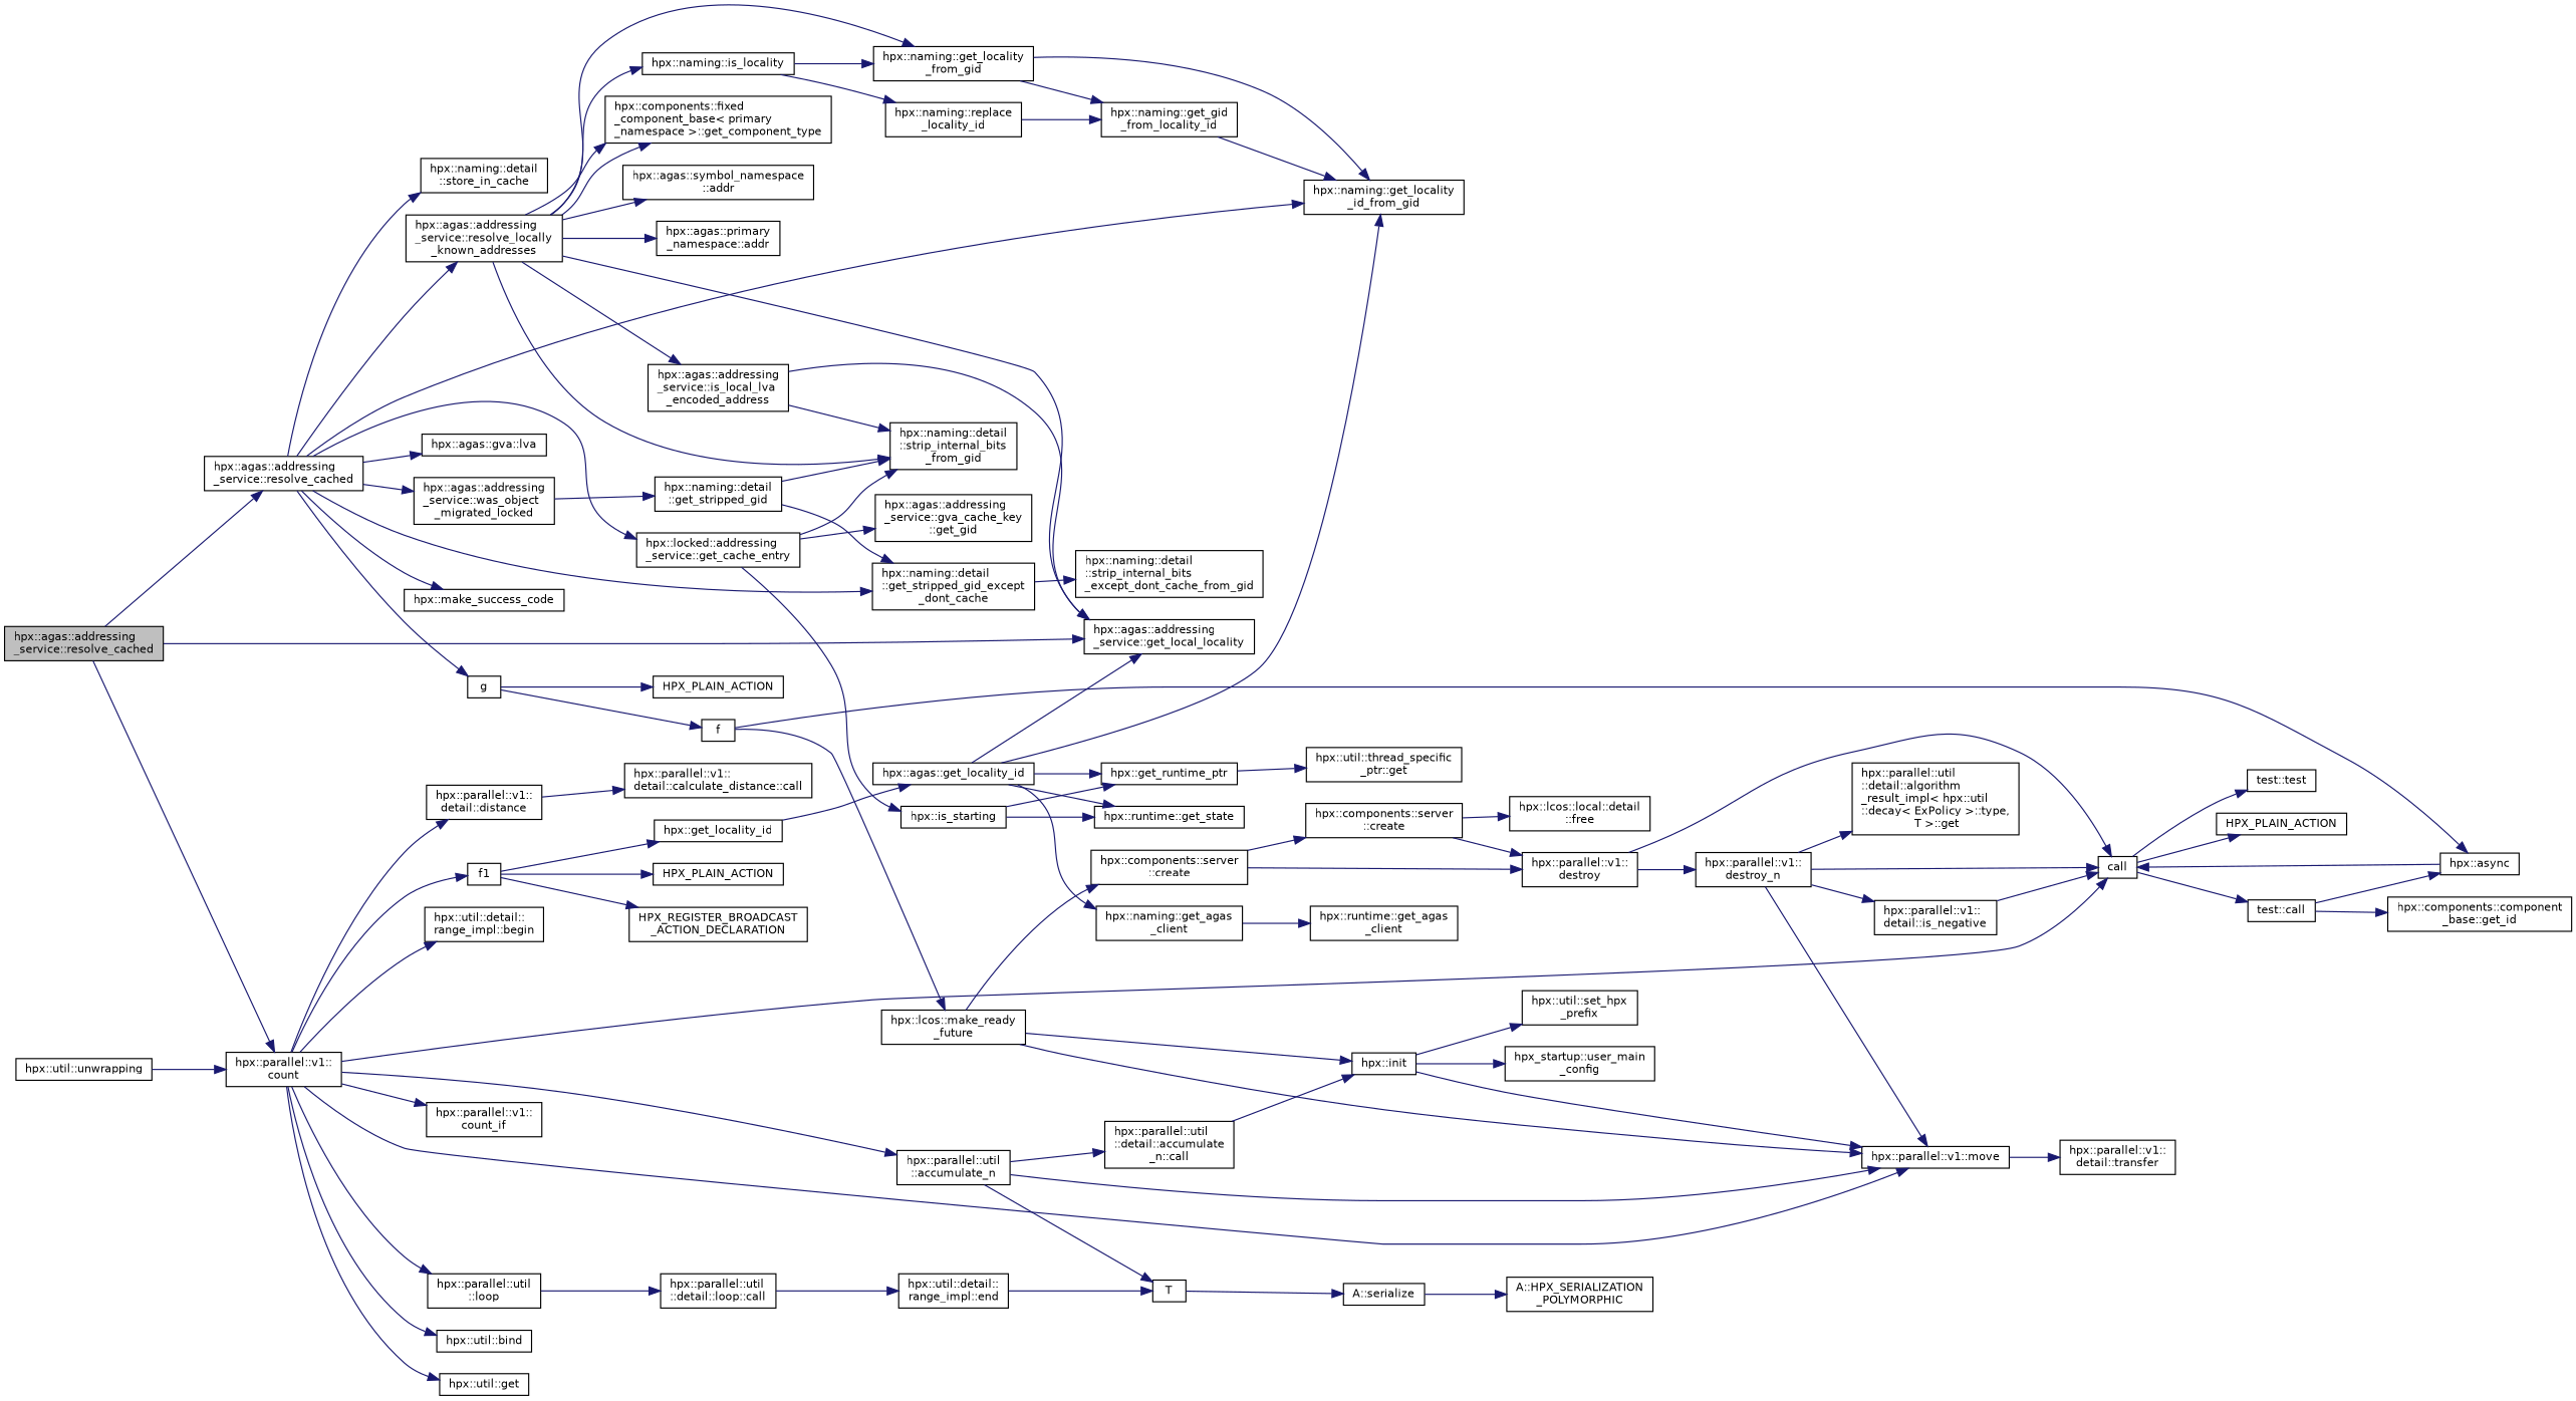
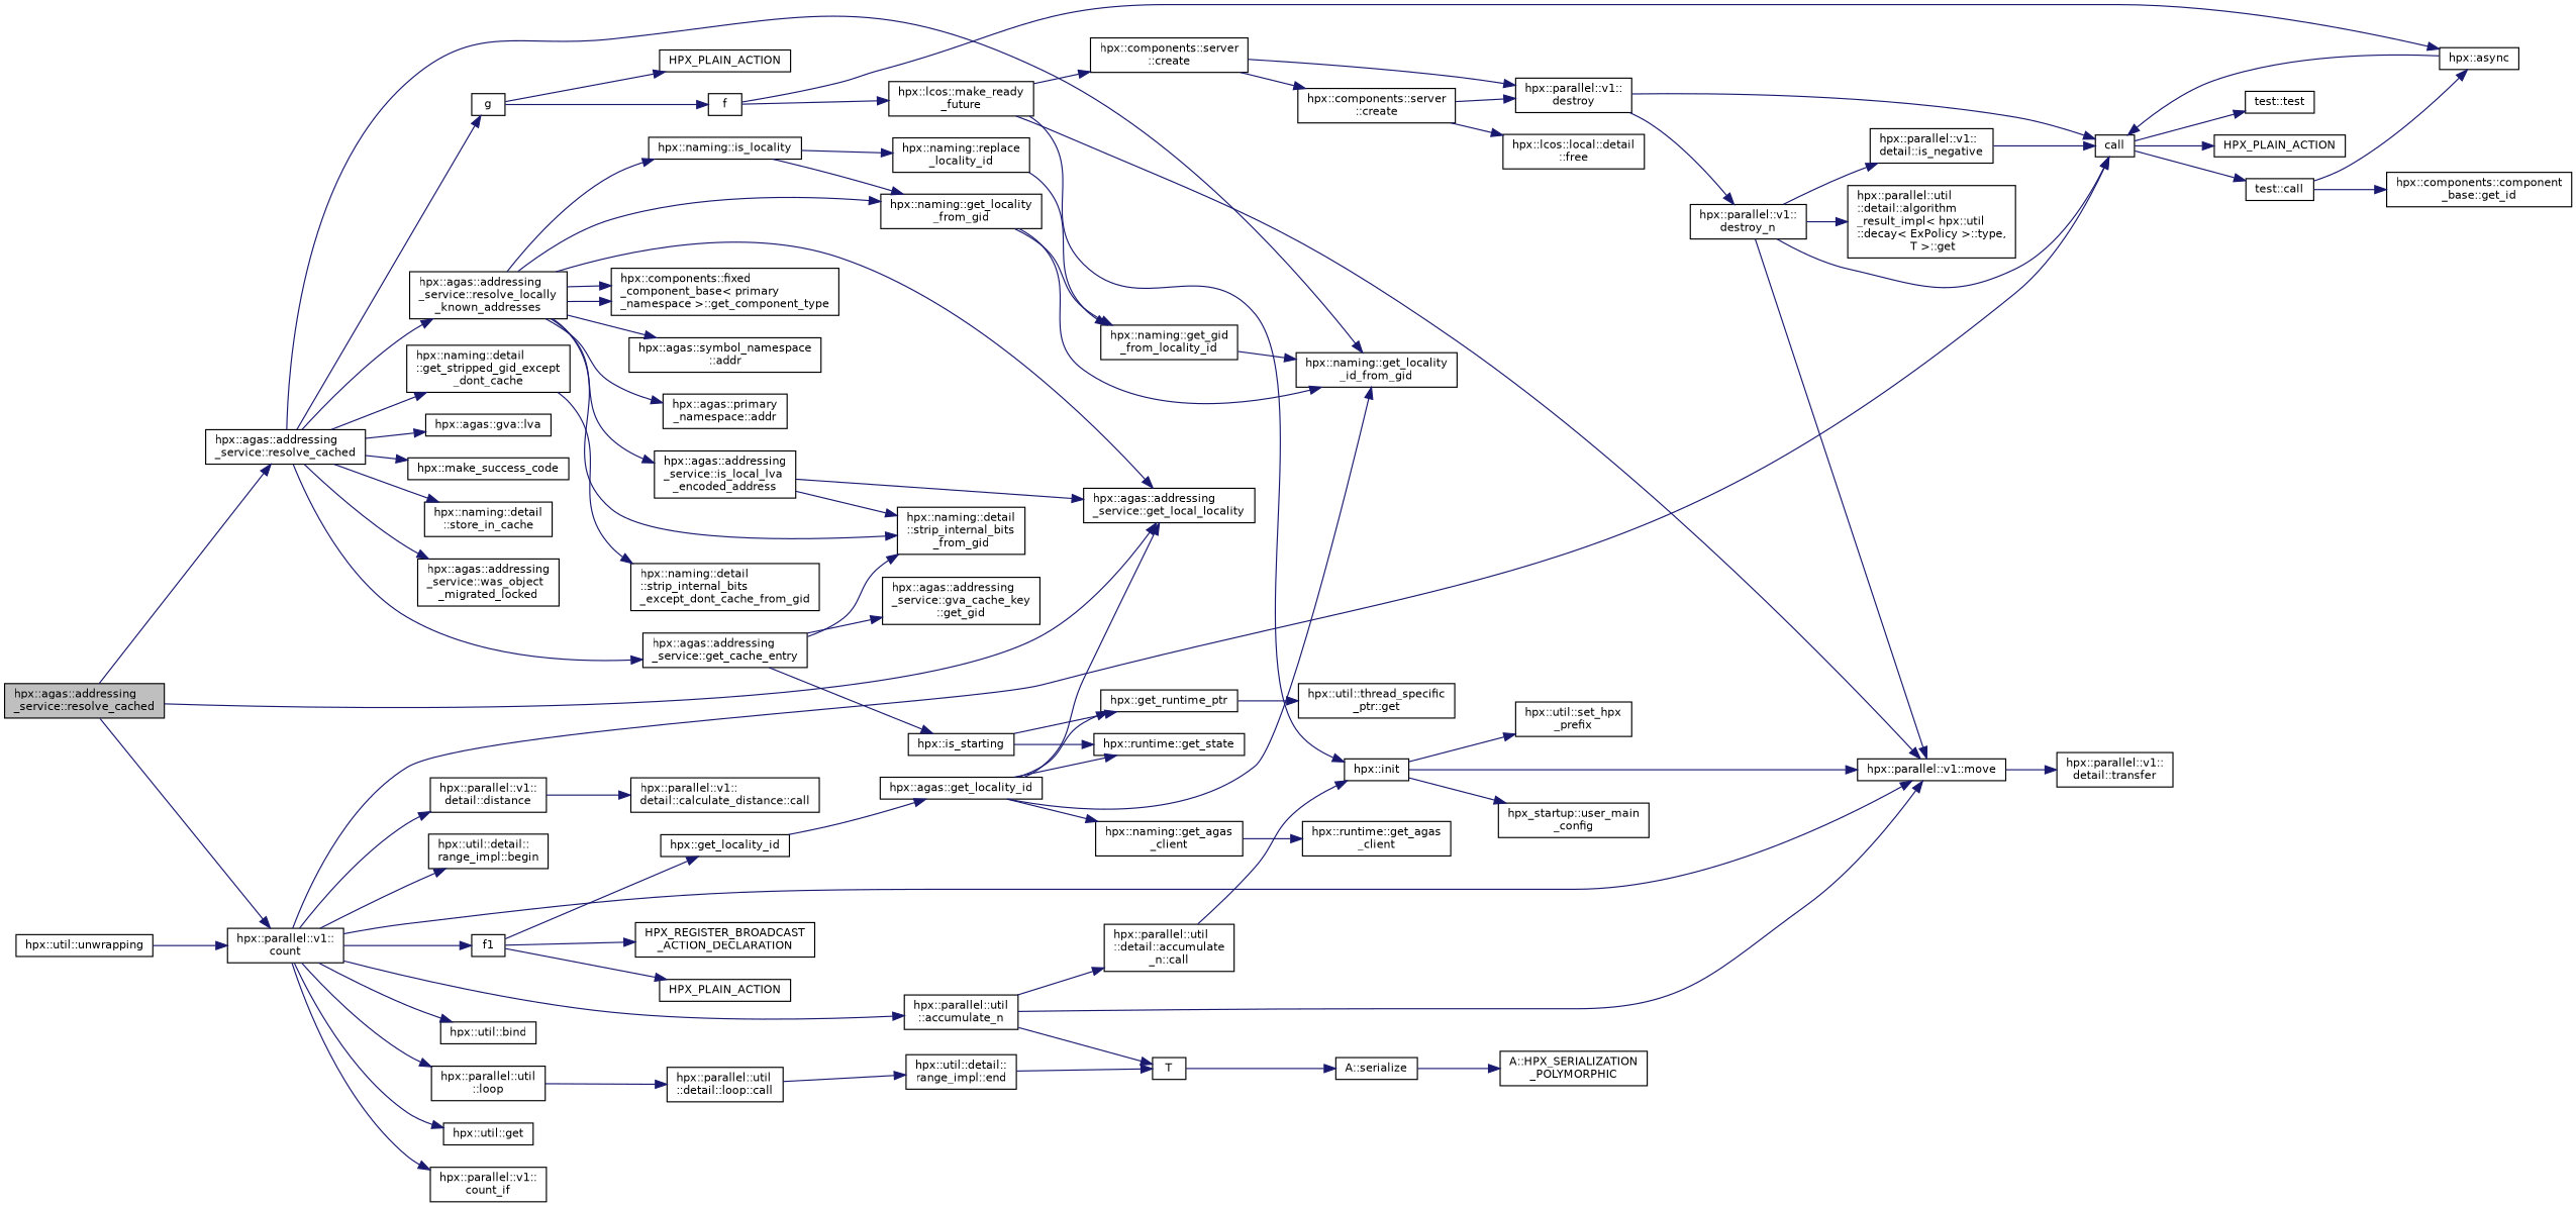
  digraph {
    fontname="DejaVu Sans"
    rankdir=LR
    node [color=black fillcolor=white fontname="DejaVu Sans" fontsize=10 shape=record style=filled]
    edge [color=midnightblue fontname="DejaVu Sans" fontsize=10 labelfontname=Helvetica labelfontsize=10 style=solid]
    n1 [fillcolor=grey75 fontcolor=black height=0.2 label="hpx::agas::addressing\l_service::resolve_cached" width=0.4]
    n2 [height=0.2 label="hpx::parallel::v1::\lcount" width=0.4]
    n3 [height=0.2 label="hpx::agas::addressing\l_service::get_local_locality" width=0.4]
    n4 [height=0.2 label="hpx::agas::addressing\l_service::resolve_cached" width=0.4]
    n5 [height=0.2 label="hpx::parallel::v1::\lcount_if" width=0.4]
    n6 [height=0.2 label=f1 width=0.4]
    n7 [height=0.2 label="hpx::parallel::util\l::loop" width=0.4]
    n8 [height=0.2 label="hpx::util::bind" width=0.4]
    n9 [height=0.2 label="hpx::parallel::v1::move" width=0.4]
    n10 [height=0.2 label="hpx::util::get" width=0.4]
    n11 [height=0.2 label=call width=0.4]
    n12 [height=0.2 label="hpx::parallel::v1::\ldetail::distance" width=0.4]
    n13 [height=0.2 label="hpx::parallel::util\l::accumulate_n" width=0.4]
    n14 [height=0.2 label="hpx::util::detail::\lrange_impl::begin" width=0.4]
    n15 [height=0.2 label="hpx::naming::get_locality\l_id_from_gid" width=0.4]
    n16 [height=0.2 label="hpx::naming::detail\l::get_stripped_gid_except\l_dont_cache" width=0.4]
    n17 [height=0.2 label="hpx::agas::addressing\l_service::resolve_locally\l_known_addresses" width=0.4]
    n18 [height=0.2 label="hpx::make_success_code" width=0.4]
    n19 [height=0.2 label="hpx::naming::detail\l::store_in_cache" width=0.4]
    n20 [height=0.2 label="hpx::agas::addressing\l_service::was_object\l_migrated_locked" width=0.4]
    n21 [height=0.2 label=g width=0.4]
-   n22 [height=0.2 label="hpx::locked::addressing\l_service::get_cache_entry" width=0.4]
+   n22 [height=0.2 label="hpx::agas::addressing\l_service::get_cache_entry" width=0.4]
    n23 [height=0.2 label="hpx::agas::gva::lva" width=0.4]
    n24 [height=0.2 label="hpx::get_locality_id" width=0.4]
    n25 [height=0.2 label=HPX_PLAIN_ACTION width=0.4]
    n26 [height=0.2 label="HPX_REGISTER_BROADCAST\l_ACTION_DECLARATION" width=0.4]
    n27 [height=0.2 label="hpx::parallel::util\l::detail::loop::call" width=0.4]
    n28 [height=0.2 label="hpx::parallel::v1::\ldetail::transfer" width=0.4]
    n29 [height=0.2 label="test::test" width=0.4]
    n30 [height=0.2 label=HPX_PLAIN_ACTION width=0.4]
    n31 [height=0.2 label="test::call" width=0.4]
    n32 [height=0.2 label="hpx::parallel::v1::\ldetail::calculate_distance::call" width=0.4]
    n33 [height=0.2 label="hpx::util::unwrapping" width=0.4]
    n34 [height=0.2 label="hpx::parallel::util\l::detail::accumulate\l_n::call" width=0.4]
    n35 [height=0.2 label=T width=0.4]
    n36 [height=0.2 label="hpx::agas::get_locality_id" width=0.4]
    n37 [height=0.2 label="hpx::get_runtime_ptr" width=0.4]
    n38 [height=0.2 label="hpx::runtime::get_state" width=0.4]
    n39 [height=0.2 label="hpx::naming::get_agas\l_client" width=0.4]
    n40 [height=0.2 label="hpx::util::thread_specific\l_ptr::get" width=0.4]
    n41 [height=0.2 label="hpx::runtime::get_agas\l_client" width=0.4]
    n42 [height=0.2 label="hpx::util::detail::\lrange_impl::end" width=0.4]
    n43 [height=0.2 label="hpx::async" width=0.4]
    n44 [height=0.2 label="hpx::components::component\l_base::get_id" width=0.4]
    n45 [height=0.2 label="hpx::init" width=0.4]
    n46 [height=0.2 label="A::serialize" width=0.4]
    n47 [height=0.2 label="hpx::util::set_hpx\l_prefix" width=0.4]
    n48 [height=0.2 label="hpx_startup::user_main\l_config" width=0.4]
    n49 [height=0.2 label="A::HPX_SERIALIZATION\l_POLYMORPHIC" width=0.4]
    n50 [height=0.2 label="hpx::naming::detail\l::strip_internal_bits\l_except_dont_cache_from_gid" width=0.4]
    n51 [height=0.2 label="hpx::naming::detail\l::strip_internal_bits\l_from_gid" width=0.4]
    n52 [height=0.2 label="hpx::agas::addressing\l_service::is_local_lva\l_encoded_address" width=0.4]
    n53 [height=0.2 label="hpx::naming::is_locality" width=0.4]
    n54 [height=0.2 label="hpx::naming::get_locality\l_from_gid" width=0.4]
    n55 [height=0.2 label="hpx::agas::primary\l_namespace::addr" width=0.4]
    n56 [height=0.2 label="hpx::components::fixed\l_component_base\< primary\l_namespace \>::get_component_type" width=0.4]
    n57 [height=0.2 label="hpx::agas::symbol_namespace\l::addr" width=0.4]
-   n58 [height=0.2 label="hpx::naming::detail\l::get_stripped_gid" width=0.4]
    n59 [height=0.2 label=f width=0.4]
    n60 [height=0.2 label=HPX_PLAIN_ACTION width=0.4]
    n61 [height=0.2 label="hpx::is_starting" width=0.4]
    n62 [height=0.2 label="hpx::agas::addressing\l_service::gva_cache_key\l::get_gid" width=0.4]
    n63 [height=0.2 label="hpx::naming::replace\l_locality_id" width=0.4]
    n64 [height=0.2 label="hpx::naming::get_gid\l_from_locality_id" width=0.4]
    n65 [height=0.2 label="hpx::lcos::make_ready\l_future" width=0.4]
    n66 [height=0.2 label="hpx::components::server\l::create" width=0.4]
    n67 [height=0.2 label="hpx::components::server\l::create" width=0.4]
    n68 [height=0.2 label="hpx::parallel::v1::\ldestroy" width=0.4]
    n69 [height=0.2 label="hpx::lcos::local::detail\l::free" width=0.4]
    n70 [height=0.2 label="hpx::parallel::v1::\ldestroy_n" width=0.4]
    n71 [height=0.2 label="hpx::parallel::v1::\ldetail::is_negative" width=0.4]
    n72 [height=0.2 label="hpx::parallel::util\l::detail::algorithm\l_result_impl\< hpx::util\l::decay\< ExPolicy \>::type,\l T \>::get" width=0.4]
    n1 -> n2
    n1 -> n3
    n1 -> n4
    n2 -> n5
    n2 -> n6
    n2 -> n7
    n2 -> n8
    n2 -> n9
    n2 -> n10
    n2 -> n11
    n2 -> n12
    n2 -> n13
    n2 -> n14
    n4 -> n15
    n4 -> n16
    n4 -> n17
    n4 -> n18
    n4 -> n19
    n4 -> n20
    n4 -> n21
    n4 -> n22
    n4 -> n23
    n6 -> n24
    n6 -> n25
    n6 -> n26
    n7 -> n27
    n9 -> n28
    n11 -> n29
    n11 -> n30
    n11 -> n31
    n12 -> n32
    n13 -> n9
    n13 -> n34
    n13 -> n35
    n16 -> n50
    n17 -> n3
    n17 -> n51
    n17 -> n52
    n17 -> n53
    n17 -> n54
    n17 -> n55
    n17 -> n56
    n17 -> n56
    n17 -> n57
-   n20 -> n58
    n21 -> n59
    n21 -> n60
    n22 -> n51
    n22 -> n61
    n22 -> n62
    n24 -> n36
    n27 -> n42
    n31 -> n43
    n31 -> n44
    n33 -> n2
    n34 -> n45
    n35 -> n46
    n36 -> n3
    n36 -> n15
    n36 -> n37
    n36 -> n38
    n36 -> n39
    n37 -> n40
    n39 -> n41
    n42 -> n35
    n43 -> n11
    n45 -> n9
    n45 -> n47
    n45 -> n48
    n46 -> n49
    n52 -> n3
    n52 -> n51
    n53 -> n54
    n53 -> n63
    n54 -> n15
    n54 -> n64
-   n58 -> n16
-   n58 -> n51
    n59 -> n43
    n59 -> n65
    n61 -> n37
    n61 -> n38
    n63 -> n64
    n64 -> n15
    n65 -> n9
    n65 -> n45
    n65 -> n66
    n66 -> n67
    n66 -> n68
    n67 -> n68
    n67 -> n69
    n68 -> n11
    n68 -> n70
    n70 -> n9
    n70 -> n11
    n70 -> n71
    n70 -> n72
    n71 -> n11
  }
